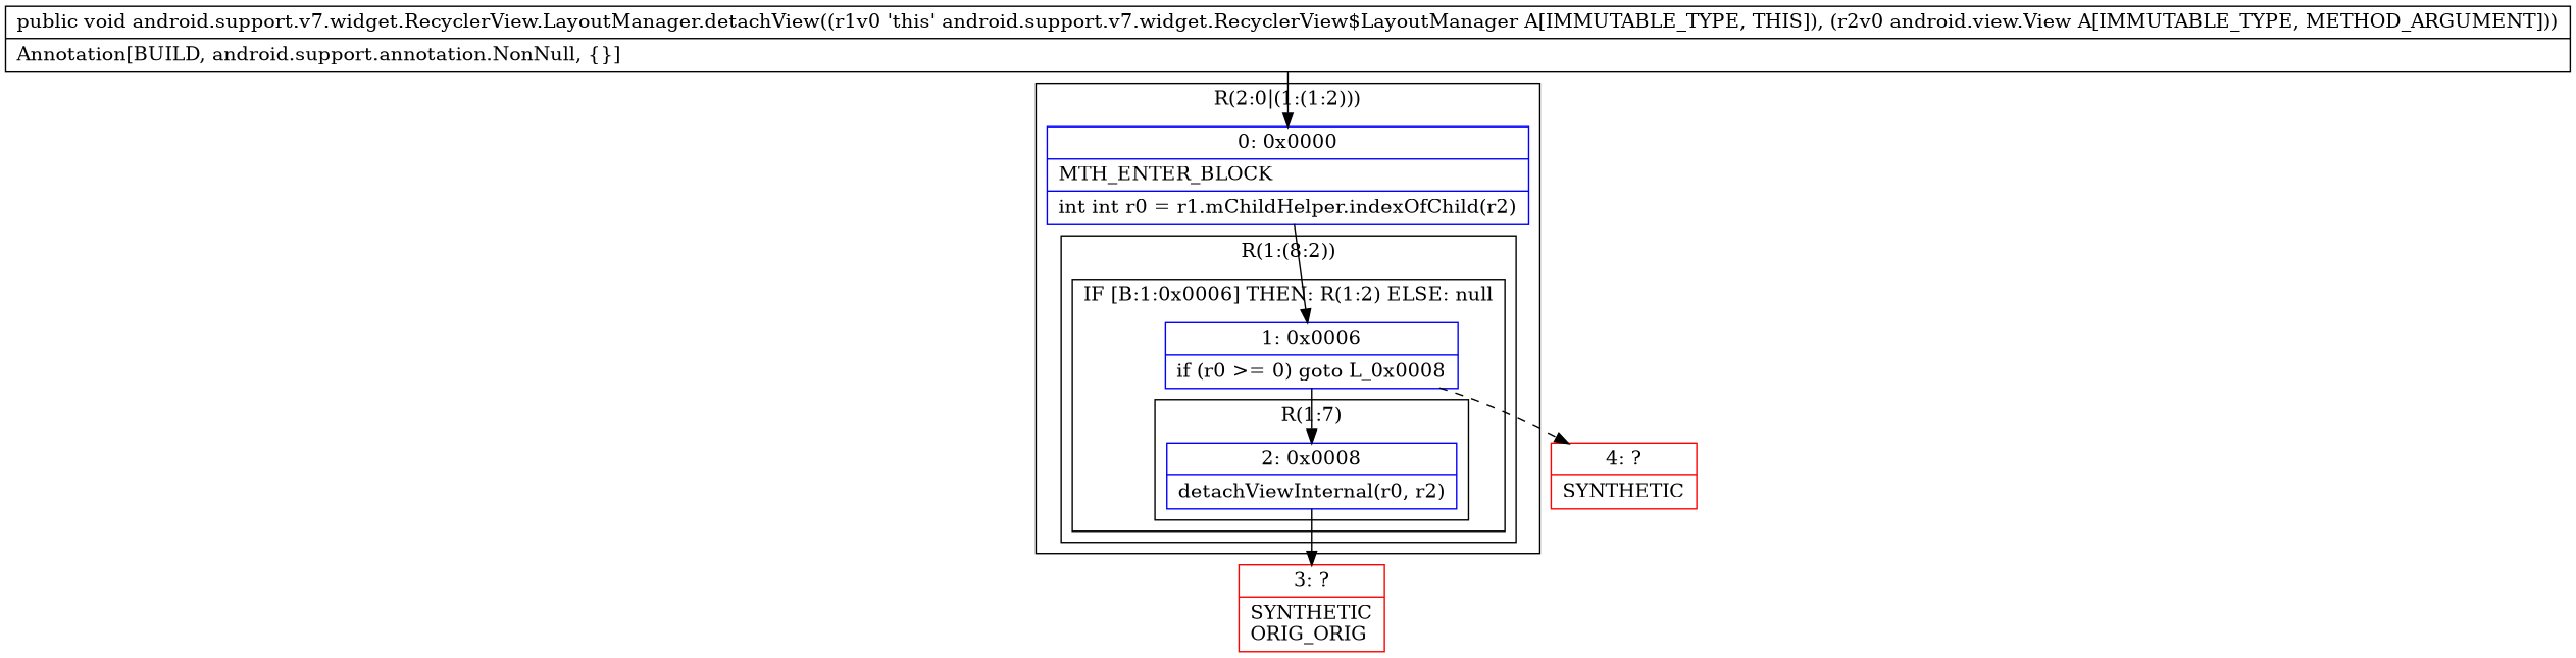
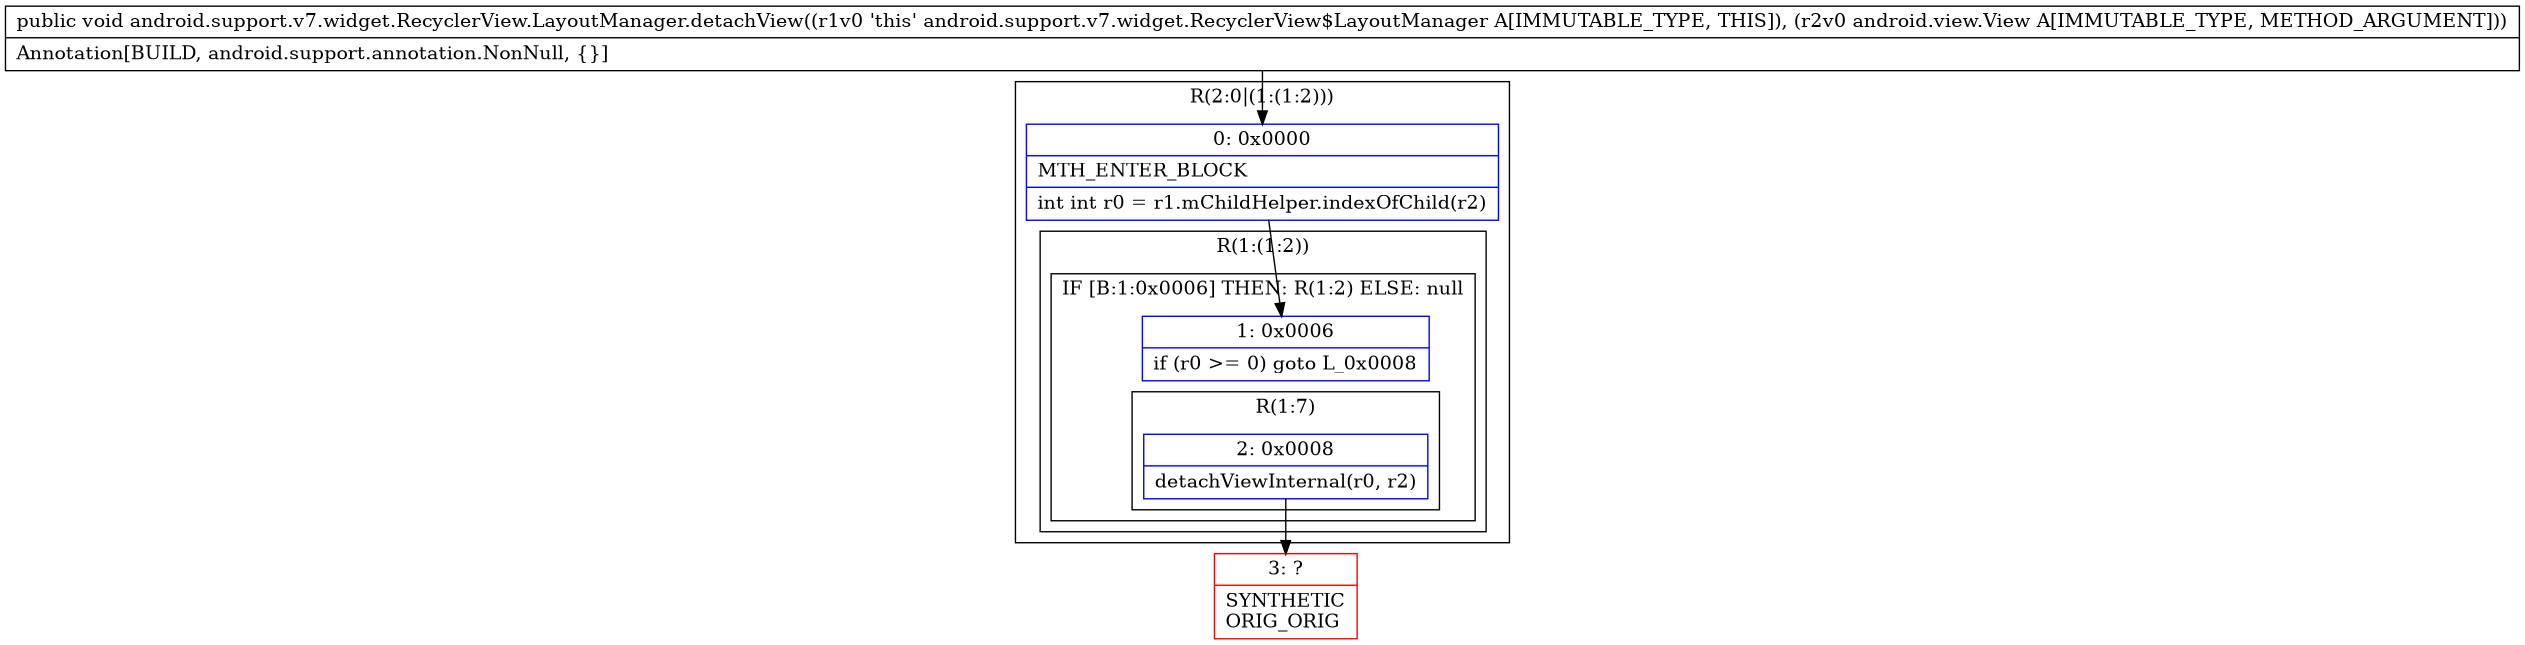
  digraph {
    node [color=blue shape=record]
    n1 [label="{2\:\ 0x0008|detachViewInternal(r0, r2)\l}"]
    n2 [label="{1\:\ 0x0006|if (r0 \>= 0) goto L_0x0008\l}"]
    n3 [label="{0\:\ 0x0000|MTH_ENTER_BLOCK\l|int int r0 = r1.mChildHelper.indexOfChild(r2)\l}"]
    n4 [color=red label="{3\:\ ?|SYNTHETIC\lORIG_ORIG\l}"]
-   n5 [color=red label="{4\:\ ?|SYNTHETIC\l}"]
    n6 [label="{public void android.support.v7.widget.RecyclerView.LayoutManager.detachView((r1v0 'this' android.support.v7.widget.RecyclerView$LayoutManager A[IMMUTABLE_TYPE, THIS]), (r2v0 android.view.View A[IMMUTABLE_TYPE, METHOD_ARGUMENT]))  | Annotation[BUILD, android.support.annotation.NonNull, \{\}]\l}" color=""]
    subgraph cluster_1 {
      label="R(2:0|(1:(1:2)))"
      n3
      subgraph cluster_2 {
-       label="R(1:(8:2))"
+       label="R(1:(1:2))"
        subgraph cluster_3 {
          label="IF [B:1:0x0006] THEN: R(1:2) ELSE: null"
          n2
          subgraph cluster_4 {
            label="R(1:7)"
            n1
          }
        }
      }
    }
    n1 -> n4
-   n2 -> n1
-   n2 -> n5 [style=dashed]
    n3 -> n2
    n6 -> n3
  }
